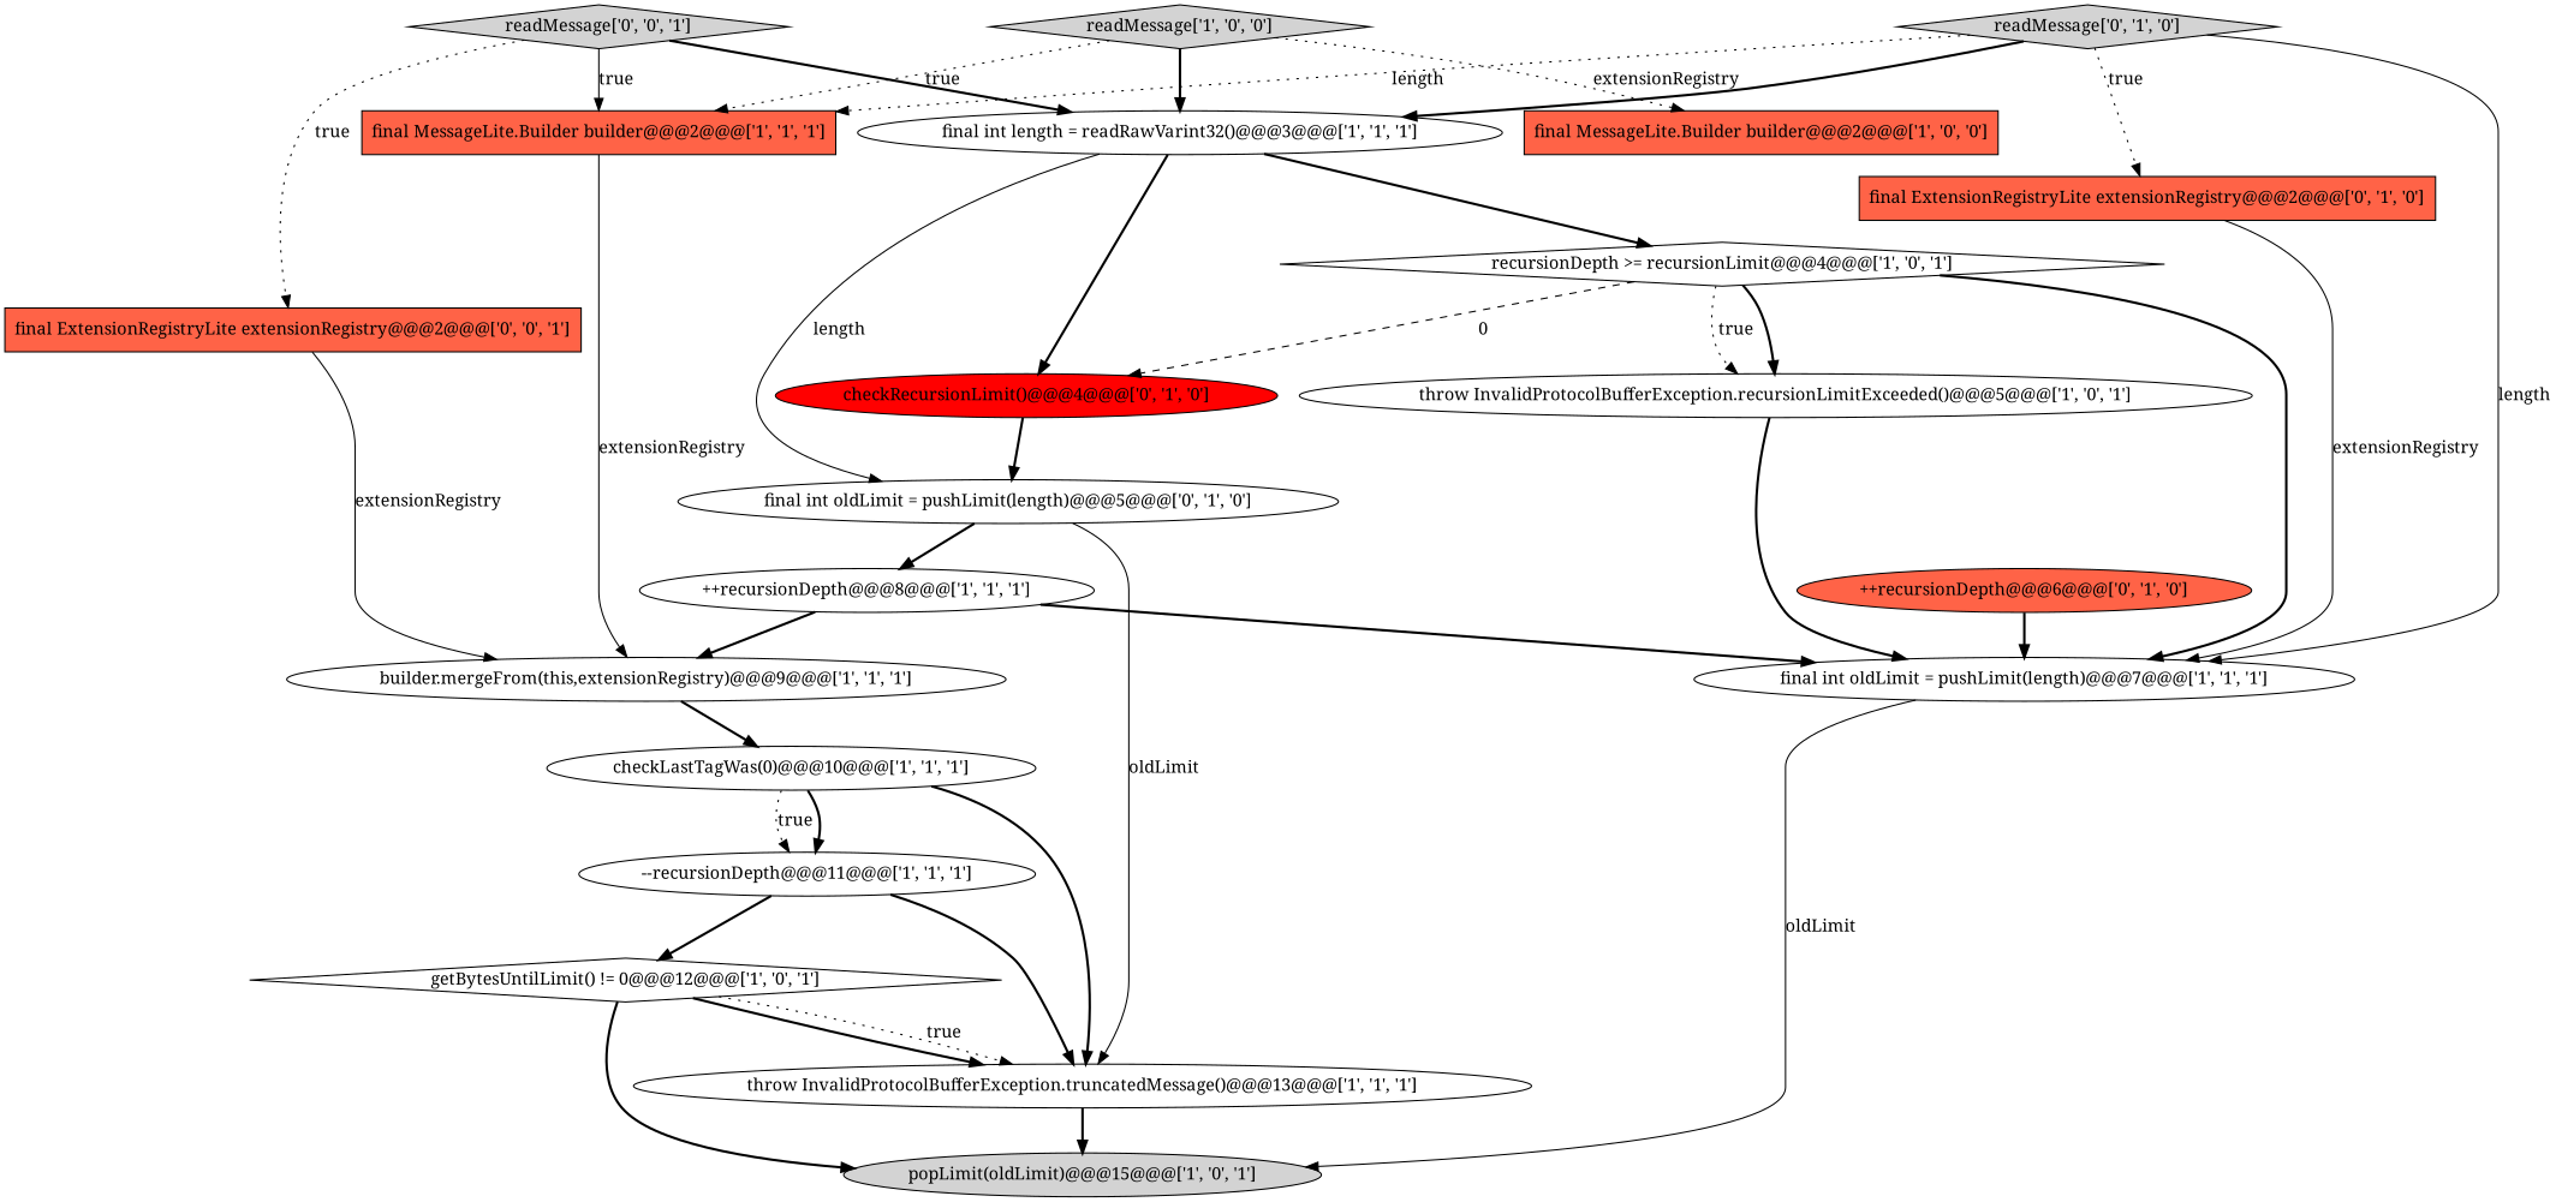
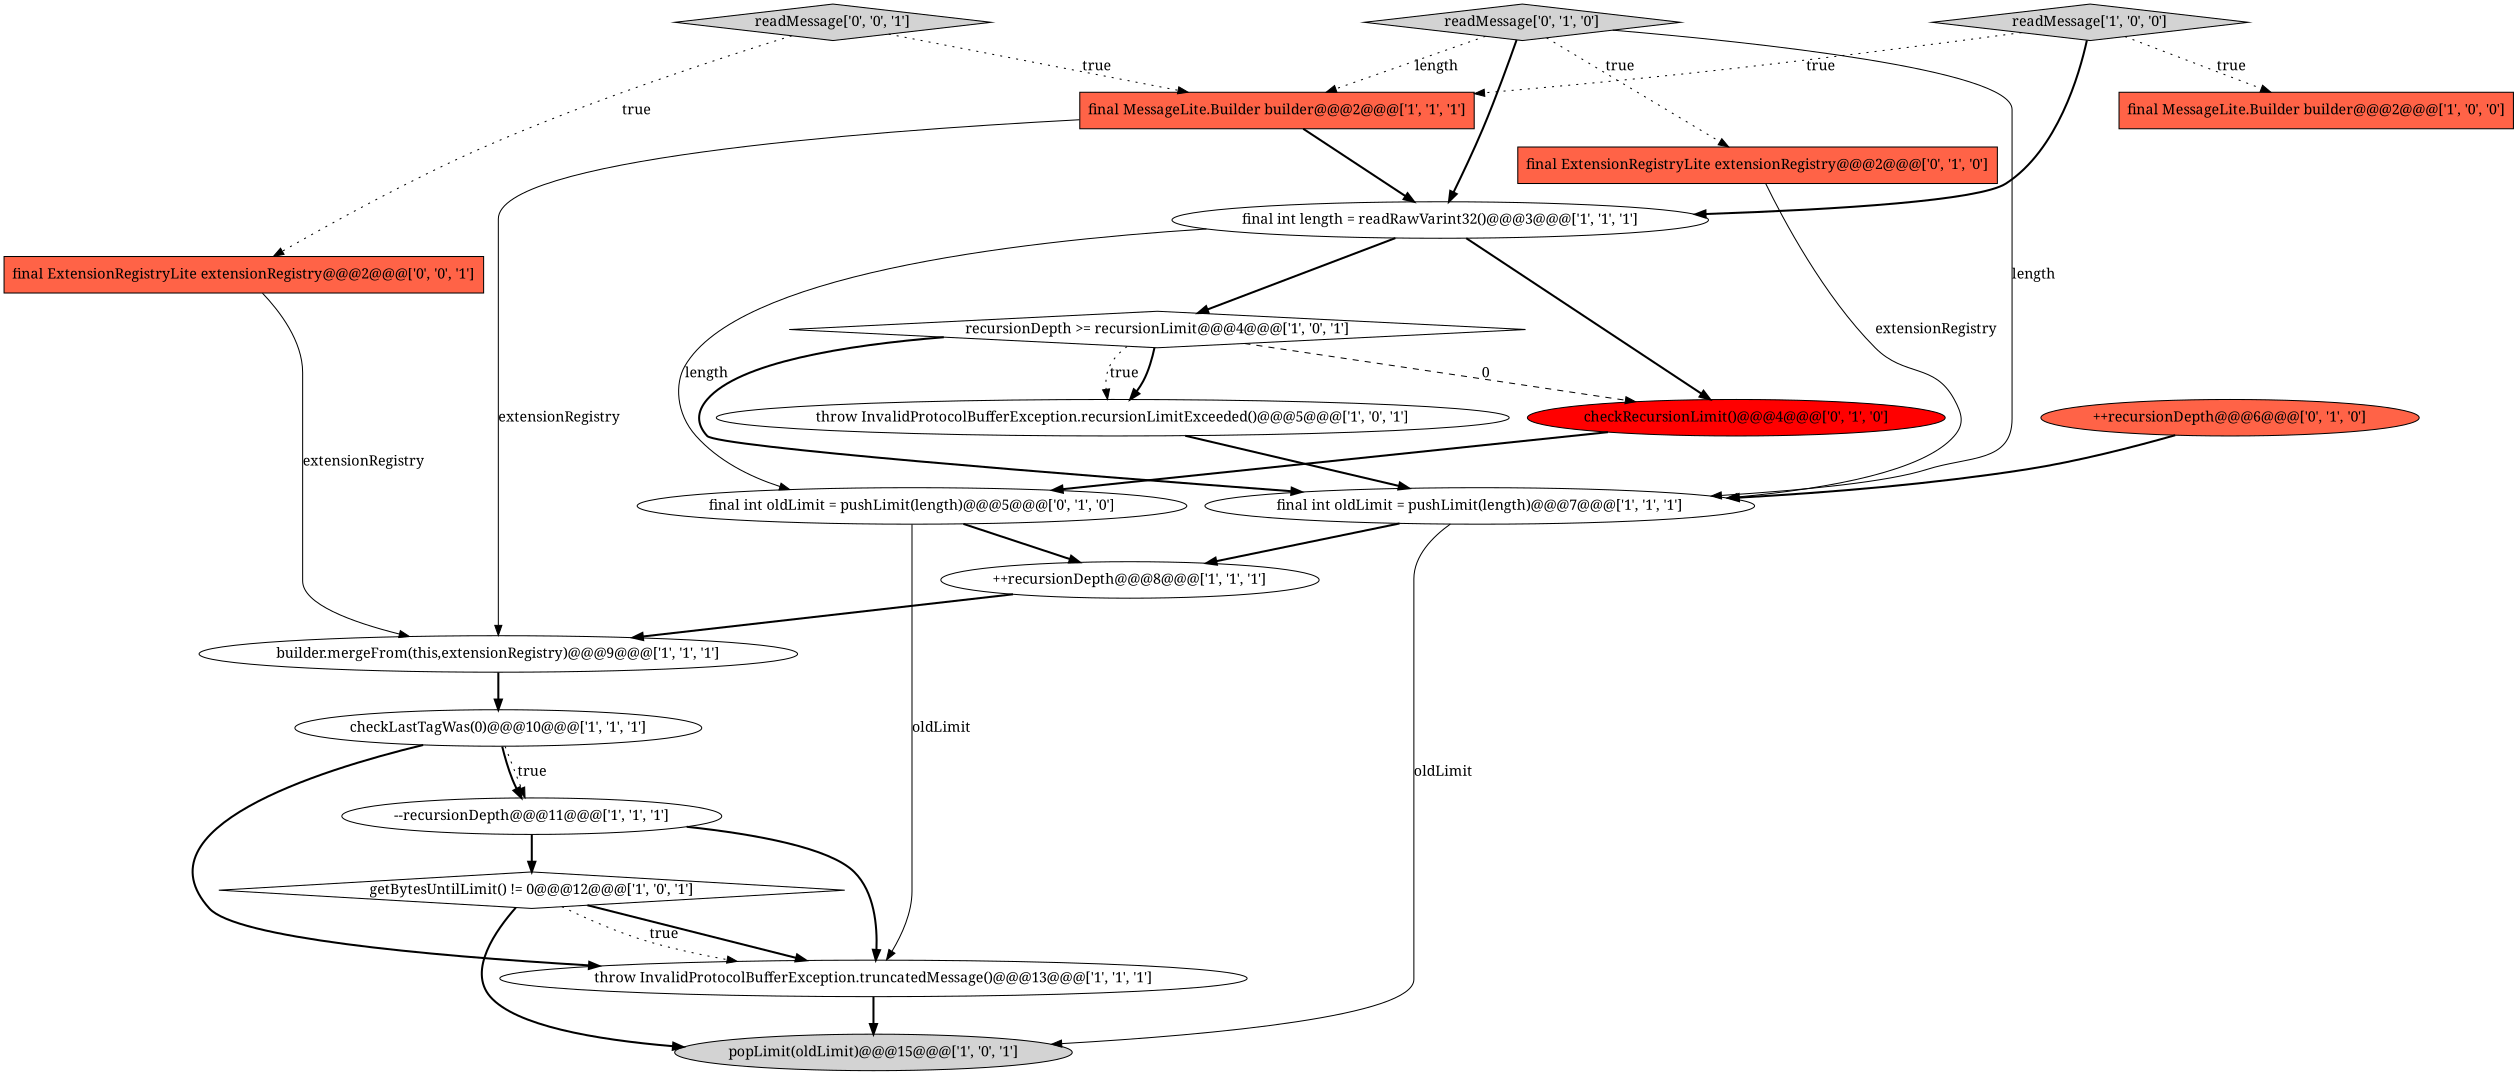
  digraph {
    fontname="Noto Serif"
    node [fillcolor=white fontname="Noto Serif" shape=ellipse style=filled]
    edge [fontname="Noto Serif" style=bold]
    n1 [label="--recursionDepth@@@11@@@['1', '1', '1']"]
    n2 [label="throw InvalidProtocolBufferException.truncatedMessage()@@@13@@@['1', '1', '1']"]
    n3 [label="getBytesUntilLimit() != 0@@@12@@@['1', '0', '1']" shape=diamond]
    n4 [fillcolor=lightgray label="popLimit(oldLimit)@@@15@@@['1', '0', '1']"]
    n5 [fillcolor=lightgray label="readMessage['0', '1', '0']" shape=diamond]
    n6 [fillcolor=tomato label="final ExtensionRegistryLite extensionRegistry@@@2@@@['0', '1', '0']" shape=box]
    n7 [label="final int length = readRawVarint32()@@@3@@@['1', '1', '1']"]
    n8 [fillcolor=tomato label="final MessageLite.Builder builder@@@2@@@['1', '1', '1']" shape=box]
    n9 [label="final int oldLimit = pushLimit(length)@@@7@@@['1', '1', '1']"]
    n10 [label="recursionDepth >= recursionLimit@@@4@@@['1', '0', '1']" shape=diamond]
    n11 [fillcolor=red label="checkRecursionLimit()@@@4@@@['0', '1', '0']"]
    n12 [label="final int oldLimit = pushLimit(length)@@@5@@@['0', '1', '0']"]
    n13 [label="builder.mergeFrom(this,extensionRegistry)@@@9@@@['1', '1', '1']"]
    n14 [fillcolor=lightgray label="readMessage['0', '0', '1']" shape=diamond]
    n15 [fillcolor=tomato label="final ExtensionRegistryLite extensionRegistry@@@2@@@['0', '0', '1']" shape=box]
    n16 [label="++recursionDepth@@@8@@@['1', '1', '1']"]
    n17 [label="throw InvalidProtocolBufferException.recursionLimitExceeded()@@@5@@@['1', '0', '1']"]
    n18 [label="checkLastTagWas(0)@@@10@@@['1', '1', '1']"]
    n19 [fillcolor=lightgray label="readMessage['1', '0', '0']" shape=diamond]
    n20 [fillcolor=tomato label="final MessageLite.Builder builder@@@2@@@['1', '0', '0']" shape=box]
    n21 [fillcolor=tomato label="++recursionDepth@@@6@@@['0', '1', '0']"]
    n1 -> n2
    n1 -> n3
    n2 -> n4
    n3 -> n2
    n3 -> n2 [label=true style=dotted]
    n3 -> n4
    n5 -> n6 [label=true style=dotted]
    n5 -> n7
    n5 -> n8 [label=length style=dotted]
    n5 -> n9 [label=length style=solid]
    n6 -> n9 [label=extensionRegistry style=solid]
    n7 -> n10
    n7 -> n11
    n7 -> n12 [label=length style=solid]
    n8 -> n13 [label=extensionRegistry style=solid]
    n9 -> n4 [label=oldLimit style=solid]
-   n16 -> n9
+   n9 -> n16
    n10 -> n9
    n10 -> n11 [label=0 style=dashed]
    n10 -> n17
    n10 -> n17 [label=true style=dotted]
    n11 -> n12
    n12 -> n2 [label=oldLimit style=solid]
    n12 -> n16
    n13 -> n18
-   n14 -> n7
-   n14 -> n8 [label=true style=solid]
+   n8 -> n7
+   n14 -> n8 [label=true style=dotted]
    n14 -> n15 [label=true style=dotted]
    n15 -> n13 [label=extensionRegistry style=solid]
    n16 -> n13
    n17 -> n9
    n18 -> n1
    n18 -> n1 [label=true style=dotted]
    n18 -> n2
    n19 -> n7
    n19 -> n8 [label=true style=dotted]
-   n19 -> n20 [label=extensionRegistry style=dotted]
+   n19 -> n20 [label=true style=dotted]
    n21 -> n9
  }
